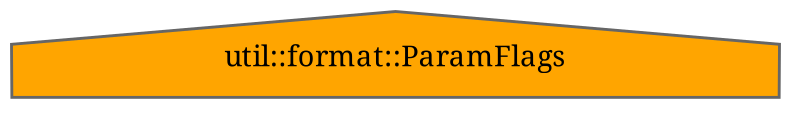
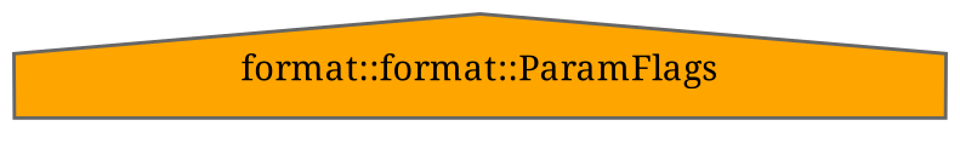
  digraph {
    rankdir=LR
    fontname="Noto Serif"
-   n1 [color=grey40 fillcolor=orange fontname="Noto Serif" fontsize=10 height=0.2 label="util::format::ParamFlags" shape=house style=filled width=0.4]
+   n1 [color=grey40 fillcolor=orange fontname="Noto Serif" fontsize=10 height=0.2 label="format::format::ParamFlags" shape=house style=filled width=0.4]
  }
